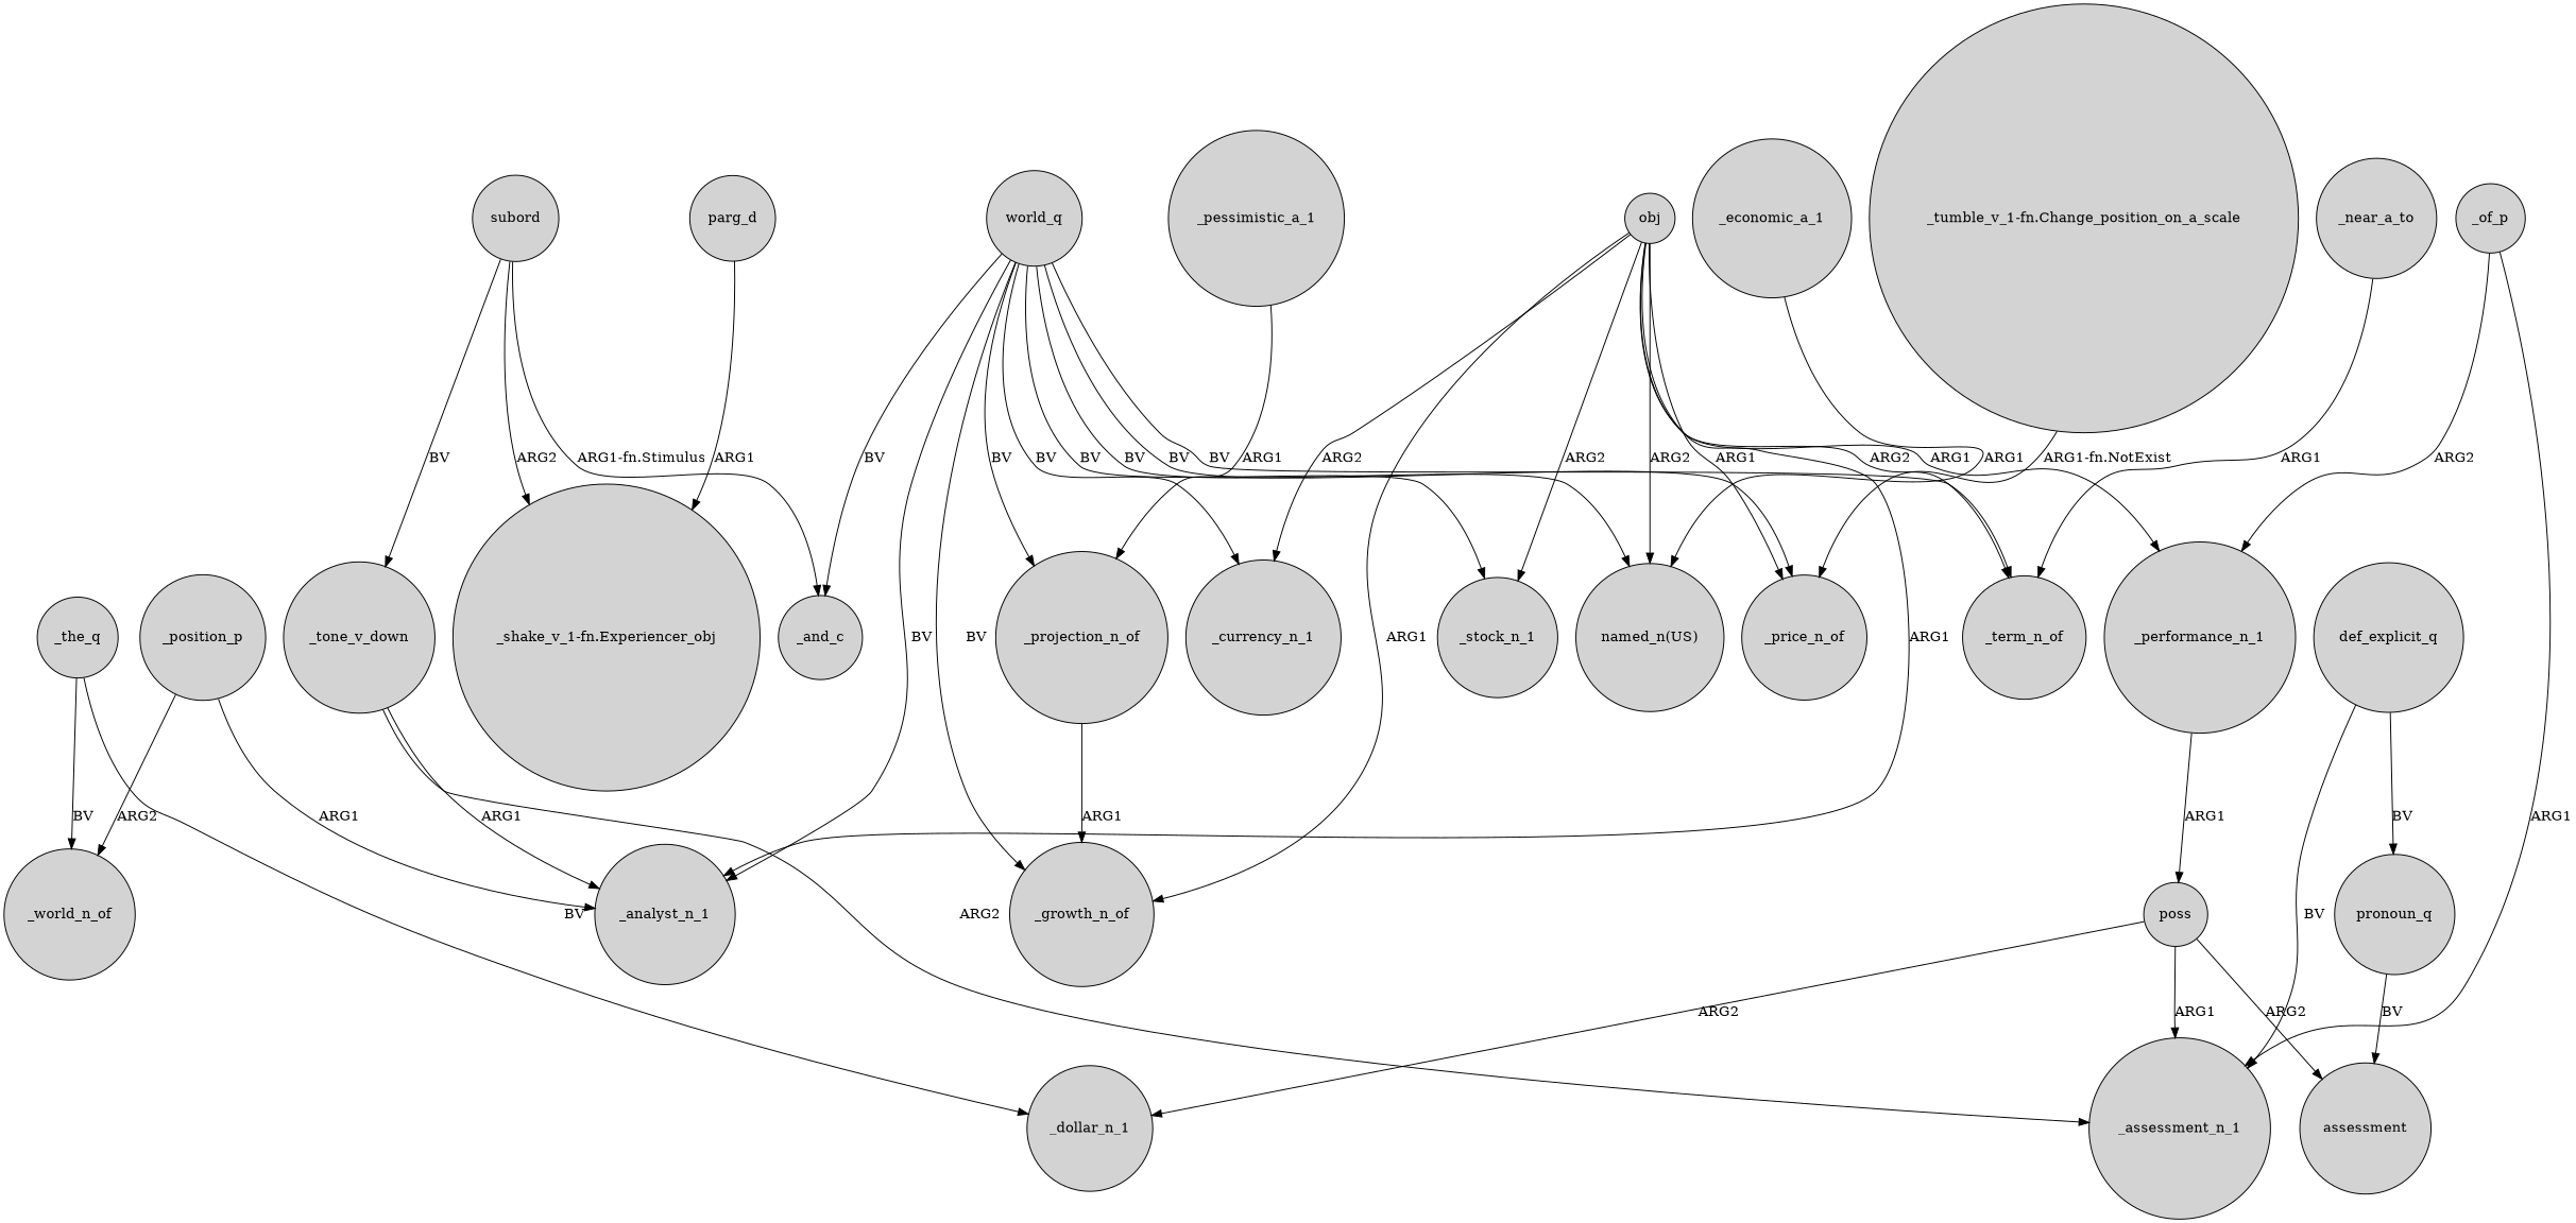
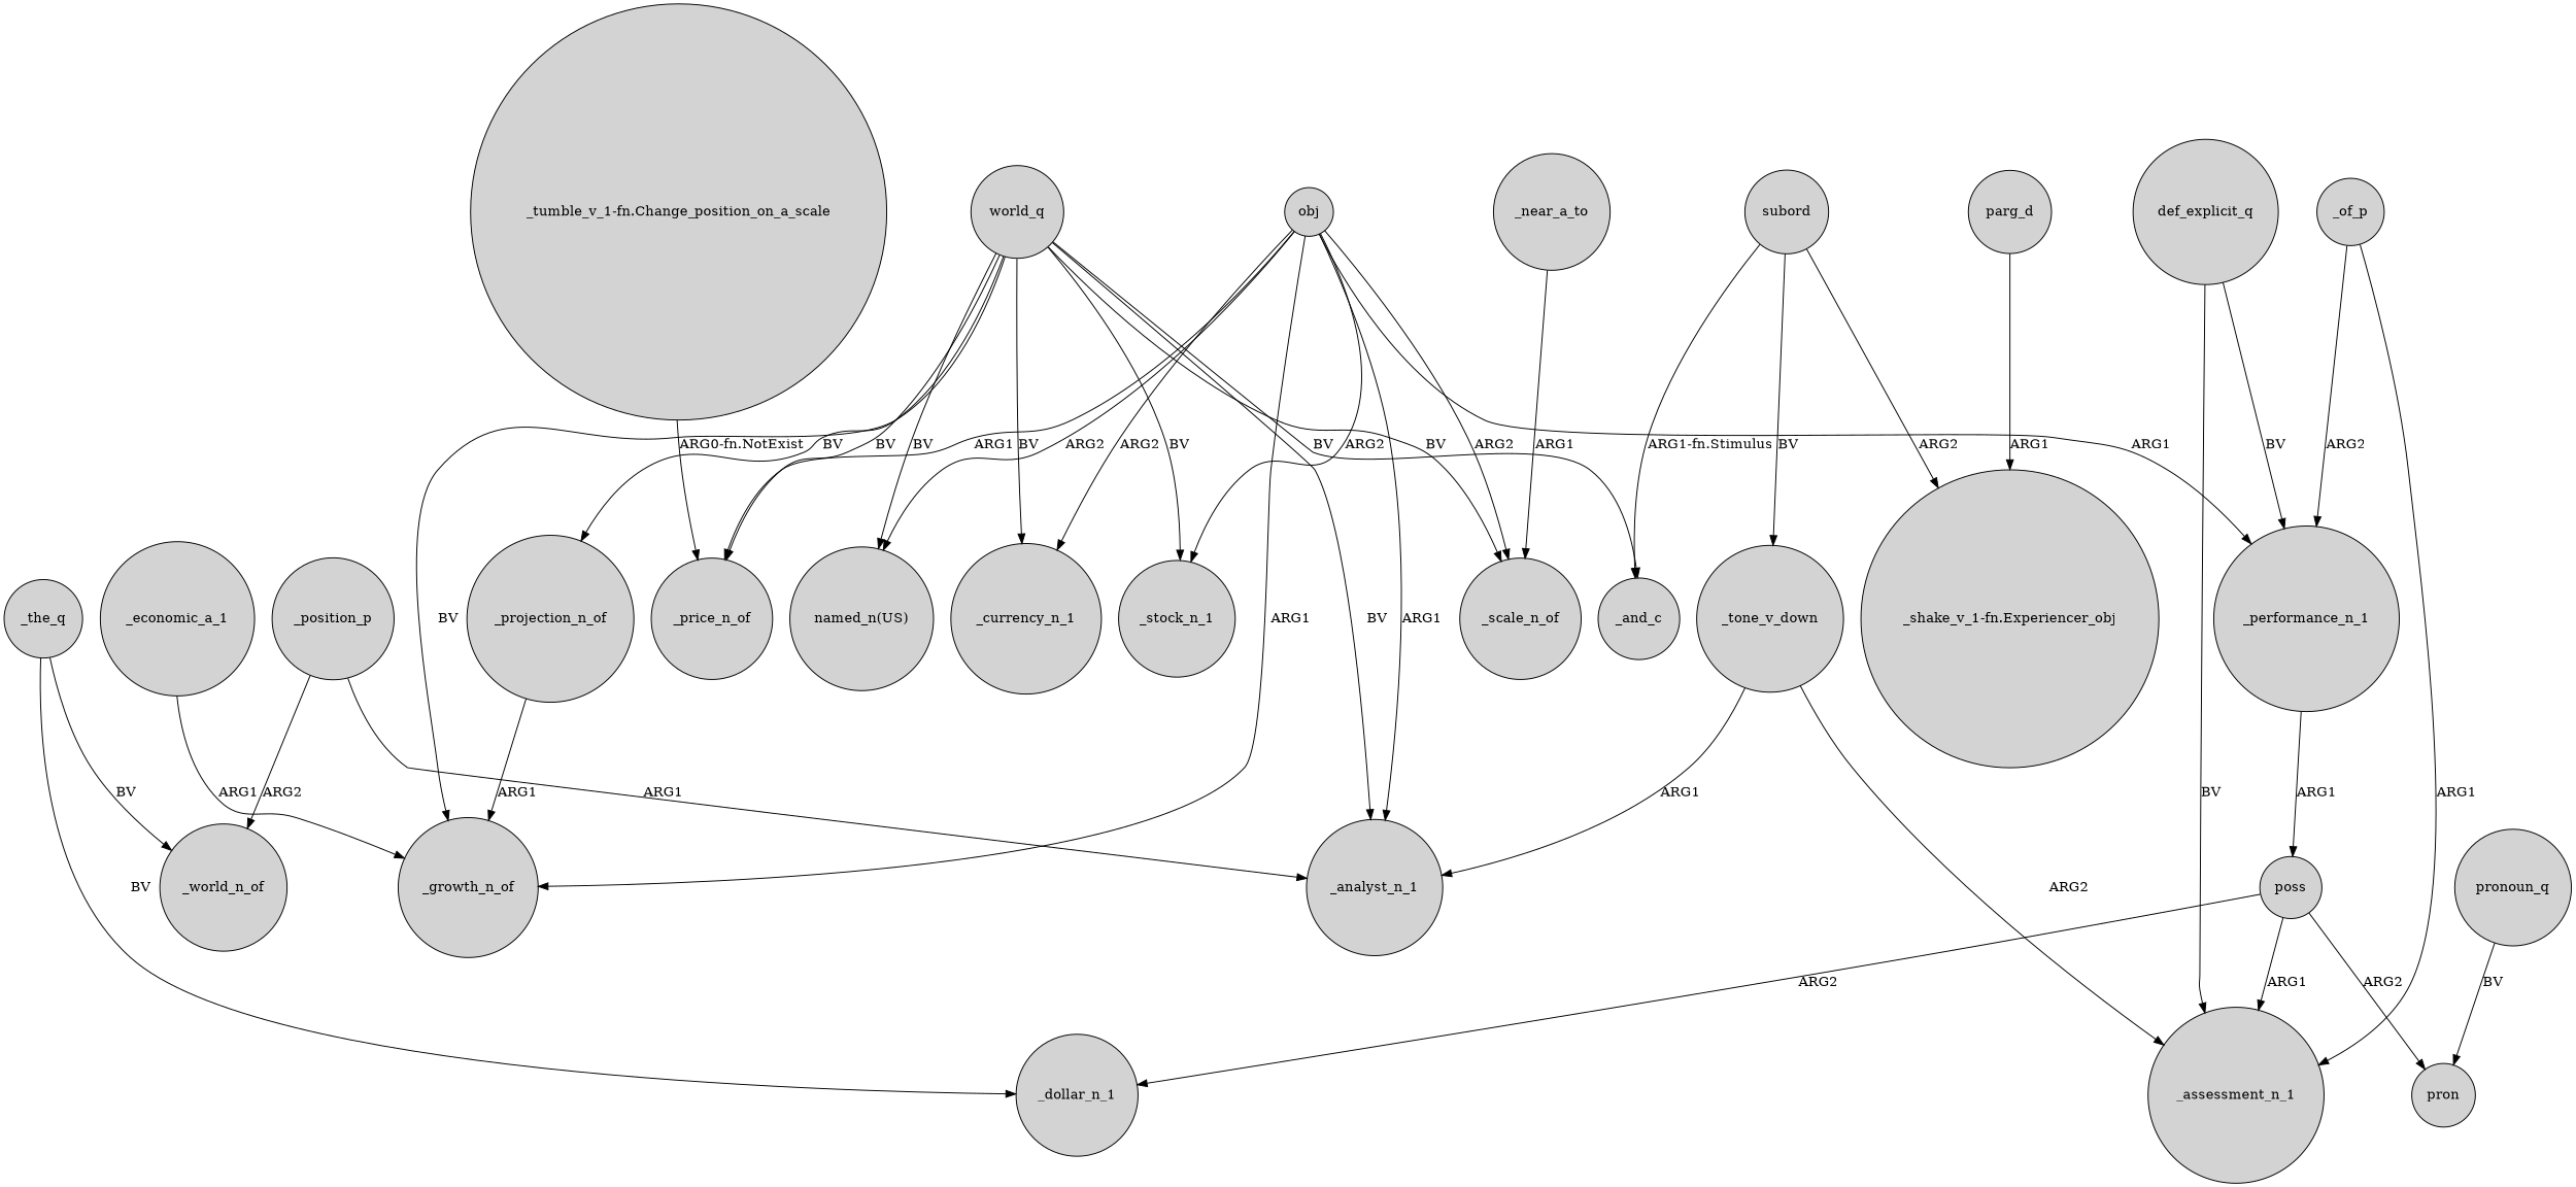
  digraph {
    node [shape=circle style=filled]
    n1 [label=_position_p]
    _world_n_of
    _analyst_n_1
    subord
    _tone_v_down
    "_shake_v_1-fn.Experiencer_obj"
    _and_c
    _assessment_n_1
    parg_d
    n10 [label=world_q]
    "named_n(US)"
    _price_n_of
-   _term_n_of
+   _term_n_of [label=_scale_n_of]
    _growth_n_of
    _projection_n_of
    _currency_n_1
    _stock_n_1
    poss
-   pron [label=assessment]
+   pron
    _dollar_n_1
    _performance_n_1
    n22 [label=obj]
    _economic_a_1
    def_explicit_q
    _of_p
    _the_q
    "_tumble_v_1-fn.Change_position_on_a_scale"
-   _pessimistic_a_1
    pronoun_q
    _near_a_to
    n1 -> _world_n_of [label=ARG2]
    n1 -> _analyst_n_1 [label=ARG1]
    subord -> _tone_v_down [label=BV]
    subord -> "_shake_v_1-fn.Experiencer_obj" [label=ARG2]
    subord -> _and_c [label="ARG1-fn.Stimulus"]
    _tone_v_down -> _analyst_n_1 [label=ARG1]
    _tone_v_down -> _assessment_n_1 [label=ARG2]
    parg_d -> "_shake_v_1-fn.Experiencer_obj" [label=ARG1]
    n10 -> _analyst_n_1 [label=BV]
    n10 -> _and_c [label=BV]
    n10 -> "named_n(US)" [label=BV]
    n10 -> _price_n_of [label=BV]
    n10 -> _term_n_of [label=BV]
    n10 -> _growth_n_of [label=BV]
    n10 -> _projection_n_of [label=BV]
    n10 -> _currency_n_1 [label=BV]
    n10 -> _stock_n_1 [label=BV]
    _projection_n_of -> _growth_n_of [label=ARG1]
    poss -> _assessment_n_1 [label=ARG1]
    poss -> pron [label=ARG2]
    poss -> _dollar_n_1 [label=ARG2]
    _performance_n_1 -> poss [label=ARG1]
    n22 -> _analyst_n_1 [label=ARG1]
    n22 -> "named_n(US)" [label=ARG2]
    n22 -> _price_n_of [label=ARG1]
    n22 -> _term_n_of [label=ARG2]
    n22 -> _growth_n_of [label=ARG1]
    n22 -> _currency_n_1 [label=ARG2]
    n22 -> _stock_n_1 [label=ARG2]
    n22 -> _performance_n_1 [label=ARG1]
-   _economic_a_1 -> "named_n(US)" [label=ARG1]
+   _economic_a_1 -> _growth_n_of [label=ARG1]
    def_explicit_q -> _assessment_n_1 [label=BV]
-   def_explicit_q -> pronoun_q [label=BV]
+   def_explicit_q -> _performance_n_1 [label=BV]
    _of_p -> _assessment_n_1 [label=ARG1]
    _of_p -> _performance_n_1 [label=ARG2]
    _the_q -> _world_n_of [label=BV]
    _the_q -> _dollar_n_1 [label=BV]
-   "_tumble_v_1-fn.Change_position_on_a_scale" -> _price_n_of [label="ARG1-fn.NotExist"]
-   _pessimistic_a_1 -> _projection_n_of [label=ARG1]
+   "_tumble_v_1-fn.Change_position_on_a_scale" -> _price_n_of [label="ARG0-fn.NotExist"]
    pronoun_q -> pron [label=BV]
    _near_a_to -> _term_n_of [label=ARG1]
  }
